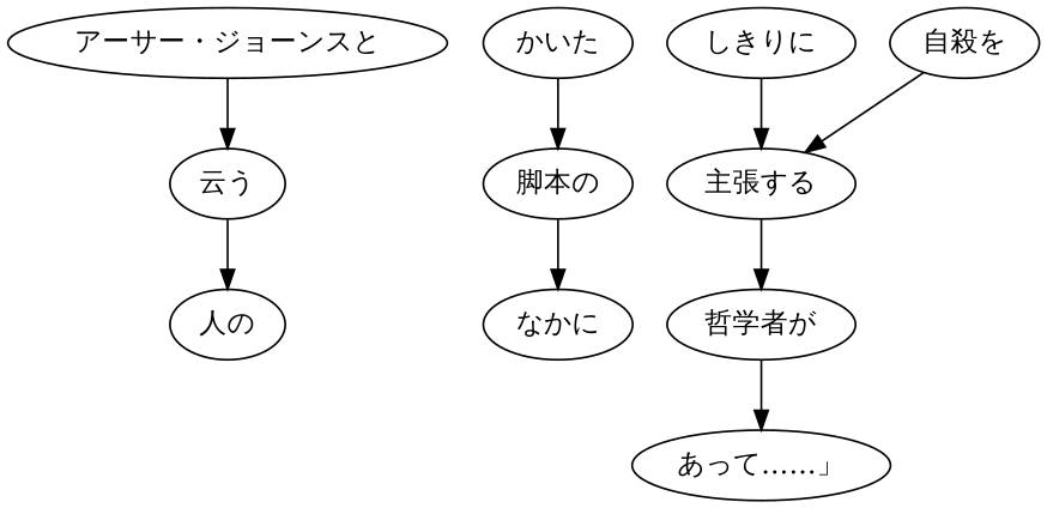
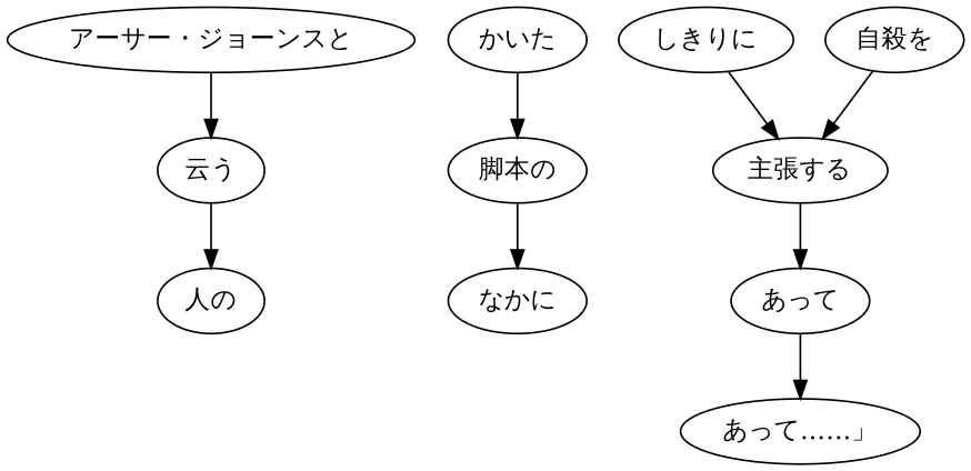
  digraph {
    n1 [label="アーサー・ジョーンスと"]
    n2 [label="云う"]
    n3 [label="人の"]
    n4 [label="かいた"]
    n5 [label="脚本の"]
    n6 [label="なかに"]
    n7 [label="主張する"]
-   n8 [label="哲学者が"]
+   n8 [label="あって"]
    n9 [label="しきりに"]
    n10 [label="自殺を"]
    n11 [label="あって……」"]
    n1 -> n2
    n2 -> n3
    n4 -> n5
    n5 -> n6
    n7 -> n8
    n8 -> n11
    n9 -> n7
    n10 -> n7
  }
